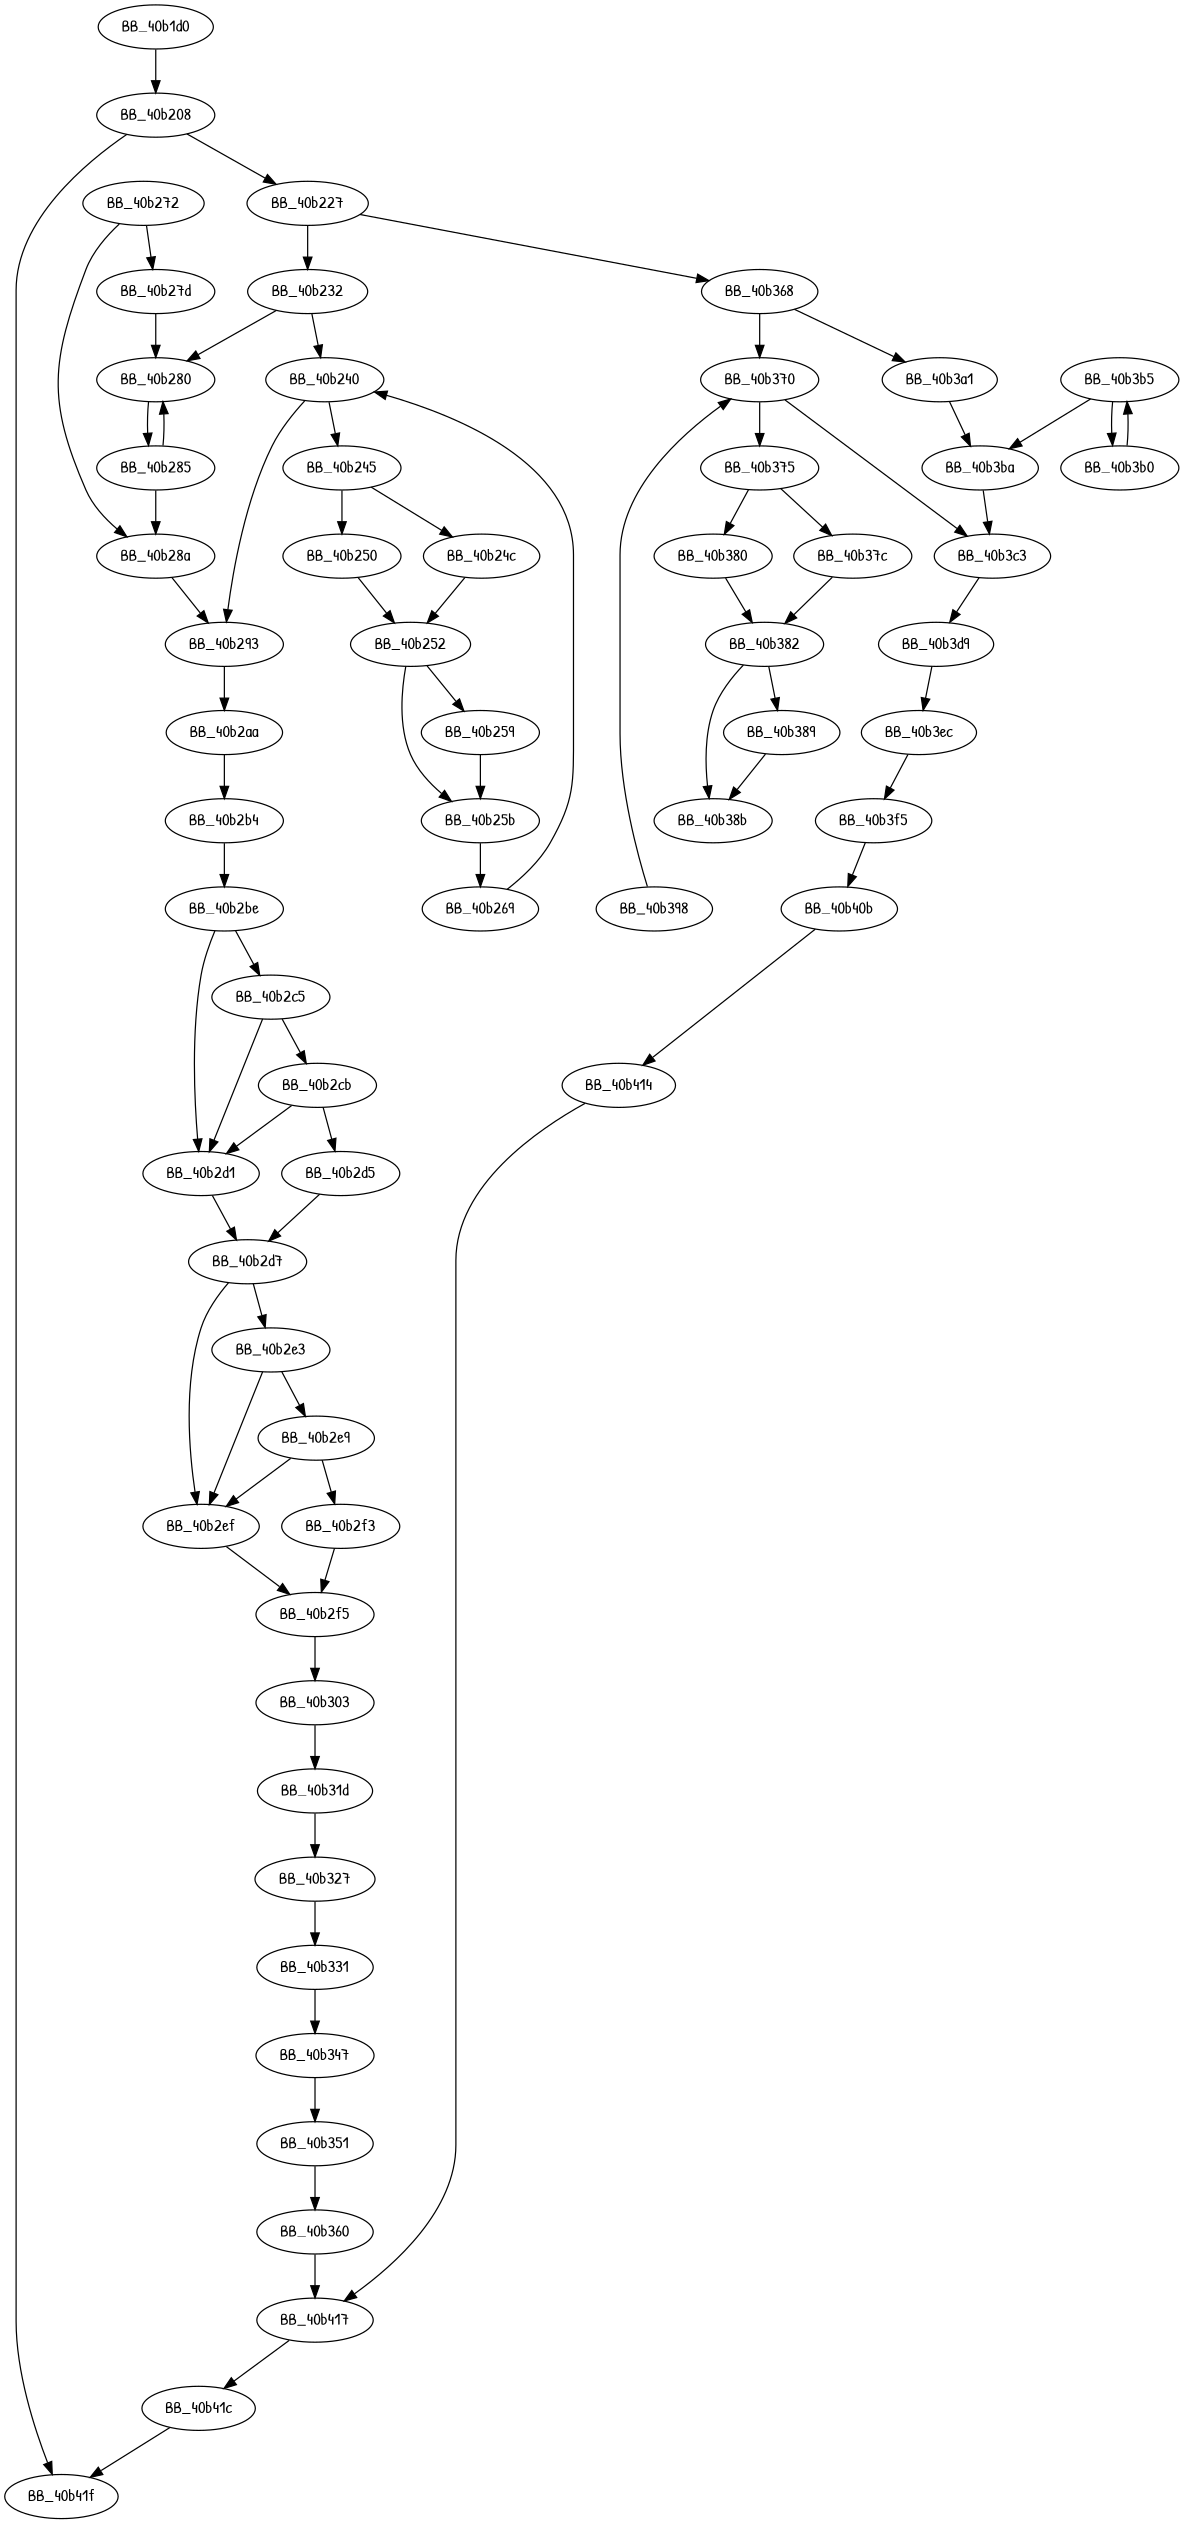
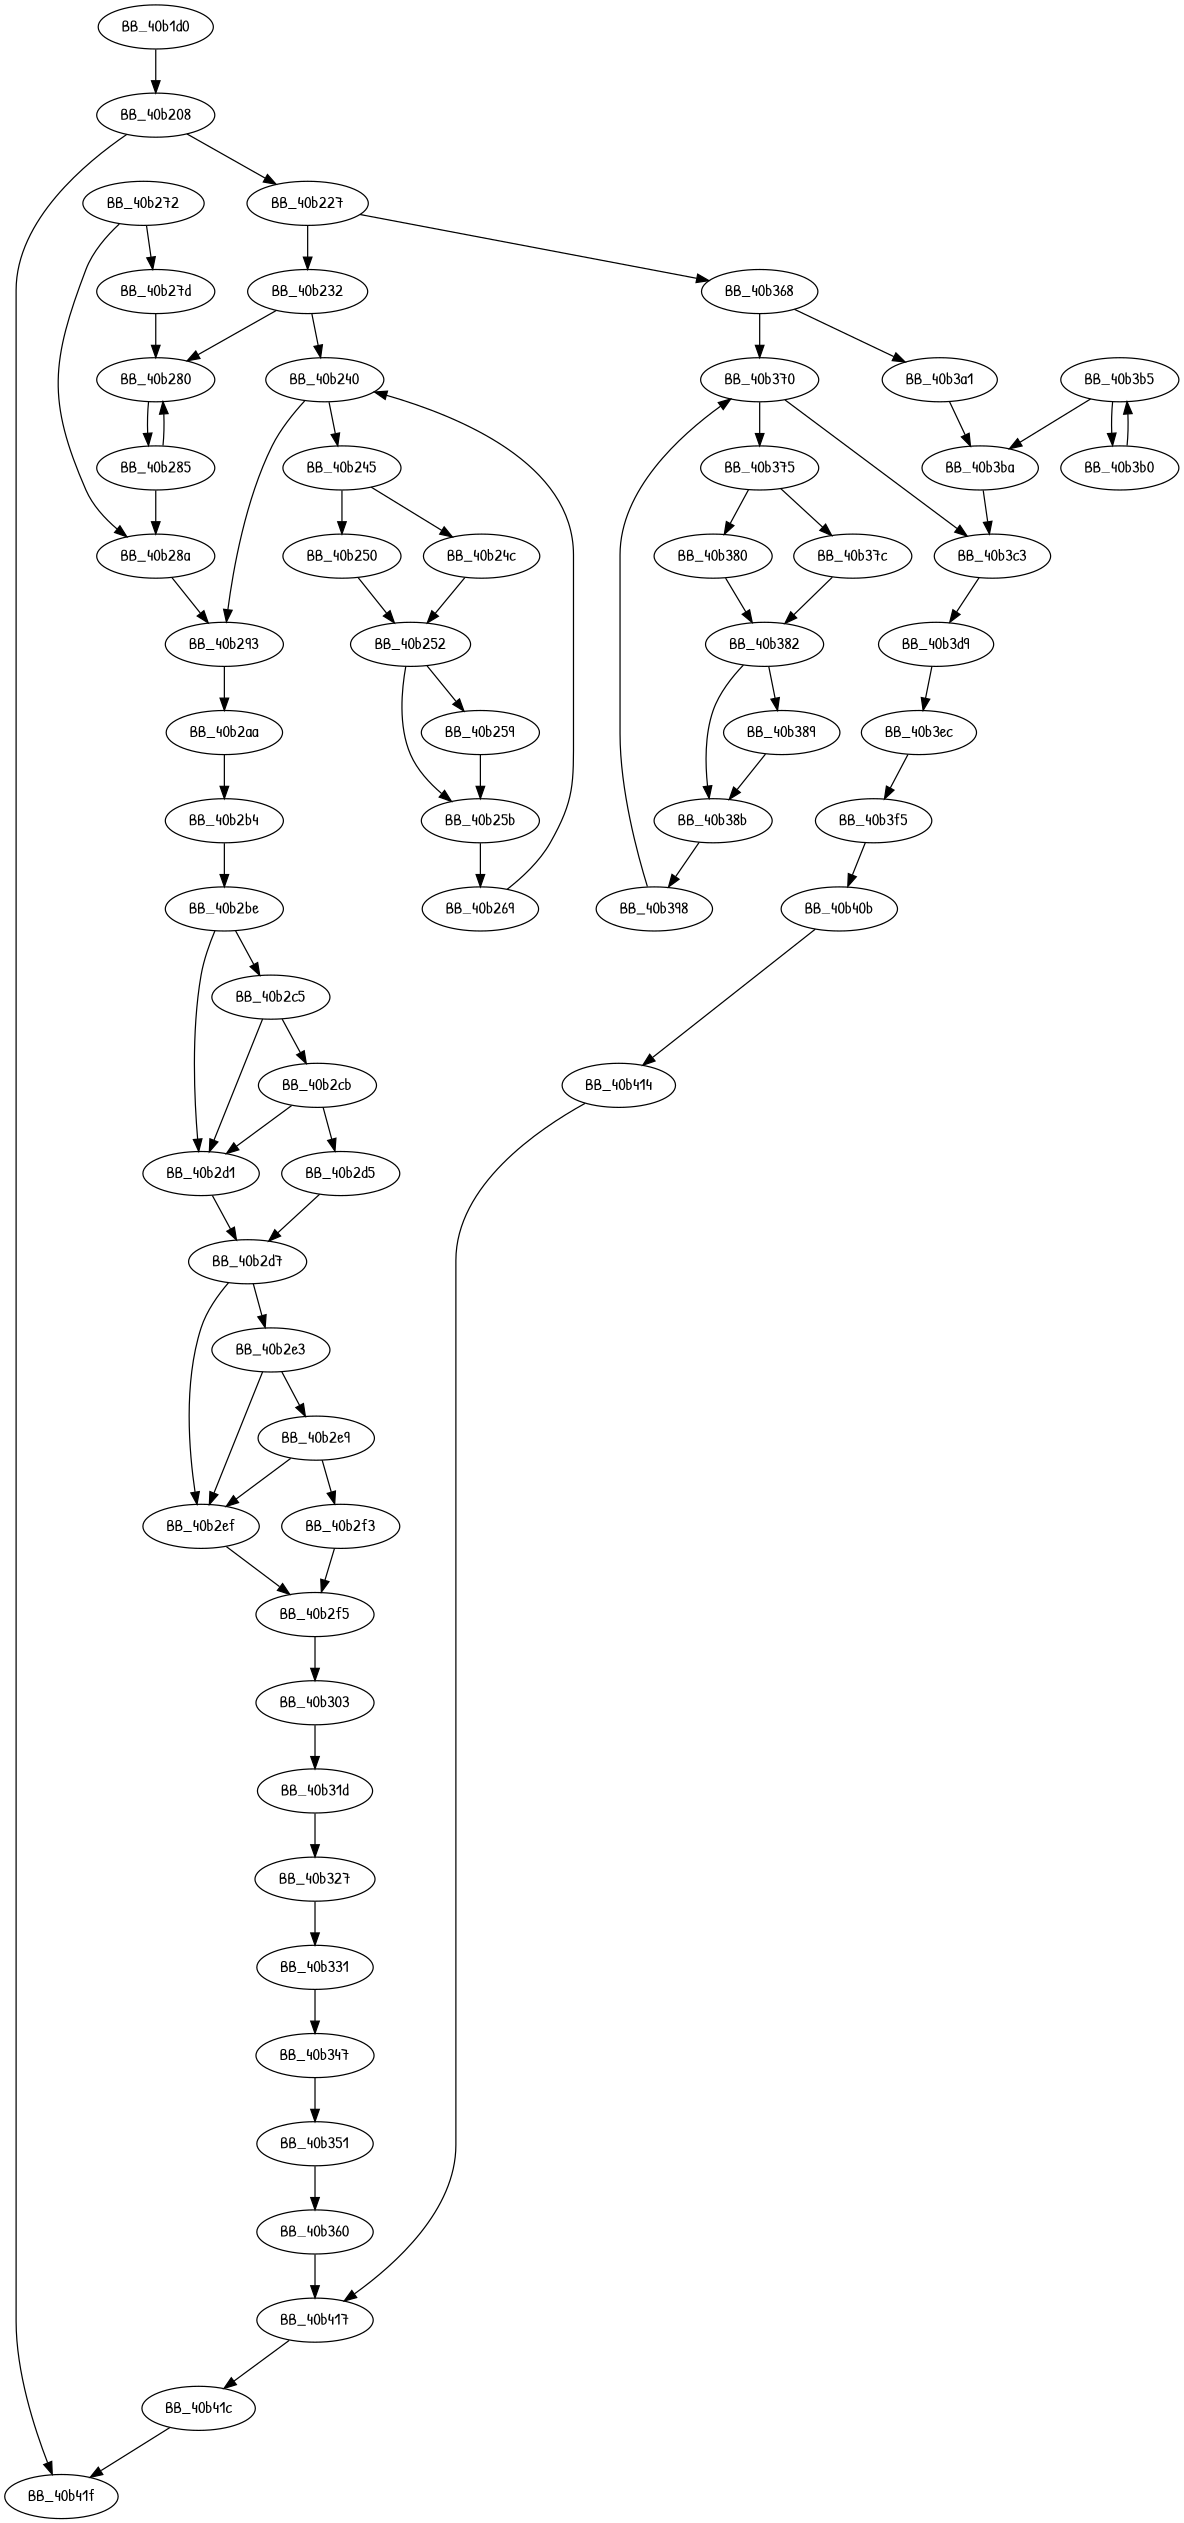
  digraph {
    fontname="Patrick Hand"
    node [fontname="Patrick Hand"]
    edge [fontname="Patrick Hand"]
    BB_40b1d0
    BB_40b208
    BB_40b227
    BB_40b41f
    BB_40b232
    BB_40b368
    BB_40b240
    BB_40b280
    BB_40b370
    BB_40b3a1
    BB_40b245
    BB_40b293
    BB_40b272
    BB_40b27d
    BB_40b28a
    BB_40b375
    BB_40b3c3
    BB_40b3ba
    BB_40b24c
    BB_40b250
    BB_40b2aa
    BB_40b252
    BB_40b2b4
    BB_40b259
    BB_40b25b
    BB_40b269
    BB_40b285
    BB_40b2be
    BB_40b2c5
    BB_40b2d1
    BB_40b2cb
    BB_40b2d7
    BB_40b2d5
    BB_40b2e3
    BB_40b2ef
    BB_40b2e9
    BB_40b2f5
    BB_40b2f3
    BB_40b303
    BB_40b31d
    BB_40b327
    BB_40b331
    BB_40b347
    BB_40b351
    BB_40b360
    BB_40b417
    BB_40b41c
    BB_40b37c
    BB_40b380
    BB_40b3d9
    BB_40b382
    BB_40b3ec
    BB_40b389
    BB_40b38b
    BB_40b398
    BB_40b3b0
    BB_40b3b5
    BB_40b3f5
    BB_40b40b
    BB_40b414
    BB_40b1d0 -> BB_40b208
    BB_40b208 -> BB_40b227
    BB_40b208 -> BB_40b41f
    BB_40b227 -> BB_40b232
    BB_40b227 -> BB_40b368
    BB_40b232 -> BB_40b240
    BB_40b232 -> BB_40b280
    BB_40b368 -> BB_40b370
    BB_40b368 -> BB_40b3a1
    BB_40b240 -> BB_40b245
    BB_40b240 -> BB_40b293
    BB_40b280 -> BB_40b285
    BB_40b370 -> BB_40b375
    BB_40b370 -> BB_40b3c3
    BB_40b3a1 -> BB_40b3ba
    BB_40b245 -> BB_40b24c
    BB_40b245 -> BB_40b250
    BB_40b293 -> BB_40b2aa
    BB_40b272 -> BB_40b27d
    BB_40b272 -> BB_40b28a
    BB_40b27d -> BB_40b280
    BB_40b28a -> BB_40b293
    BB_40b375 -> BB_40b37c
    BB_40b375 -> BB_40b380
    BB_40b3c3 -> BB_40b3d9
    BB_40b3ba -> BB_40b3c3
    BB_40b24c -> BB_40b252
    BB_40b250 -> BB_40b252
    BB_40b2aa -> BB_40b2b4
    BB_40b252 -> BB_40b259
    BB_40b252 -> BB_40b25b
    BB_40b2b4 -> BB_40b2be
    BB_40b259 -> BB_40b25b
    BB_40b25b -> BB_40b269
    BB_40b269 -> BB_40b240
    BB_40b285 -> BB_40b280
    BB_40b285 -> BB_40b28a
    BB_40b2be -> BB_40b2c5
    BB_40b2be -> BB_40b2d1
    BB_40b2c5 -> BB_40b2d1
    BB_40b2c5 -> BB_40b2cb
    BB_40b2d1 -> BB_40b2d7
    BB_40b2cb -> BB_40b2d1
    BB_40b2cb -> BB_40b2d5
    BB_40b2d7 -> BB_40b2e3
    BB_40b2d7 -> BB_40b2ef
    BB_40b2d5 -> BB_40b2d7
    BB_40b2e3 -> BB_40b2ef
    BB_40b2e3 -> BB_40b2e9
    BB_40b2ef -> BB_40b2f5
    BB_40b2e9 -> BB_40b2ef
    BB_40b2e9 -> BB_40b2f3
    BB_40b2f5 -> BB_40b303
    BB_40b2f3 -> BB_40b2f5
    BB_40b303 -> BB_40b31d
    BB_40b31d -> BB_40b327
    BB_40b327 -> BB_40b331
    BB_40b331 -> BB_40b347
    BB_40b347 -> BB_40b351
    BB_40b351 -> BB_40b360
    BB_40b360 -> BB_40b417
    BB_40b417 -> BB_40b41c
    BB_40b41c -> BB_40b41f
    BB_40b37c -> BB_40b382
    BB_40b380 -> BB_40b382
    BB_40b3d9 -> BB_40b3ec
    BB_40b382 -> BB_40b389
    BB_40b382 -> BB_40b38b
    BB_40b3ec -> BB_40b3f5
    BB_40b389 -> BB_40b38b
+   BB_40b38b -> BB_40b398
    BB_40b398 -> BB_40b370
    BB_40b3b0 -> BB_40b3b5
    BB_40b3b5 -> BB_40b3ba
    BB_40b3b5 -> BB_40b3b0
    BB_40b3f5 -> BB_40b40b
    BB_40b40b -> BB_40b414
    BB_40b414 -> BB_40b417
  }
